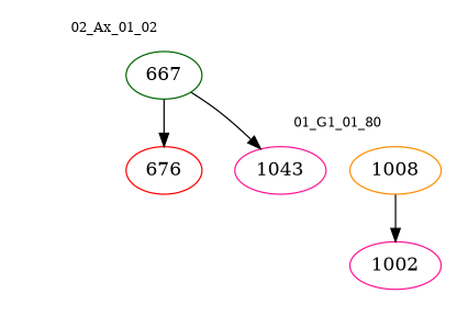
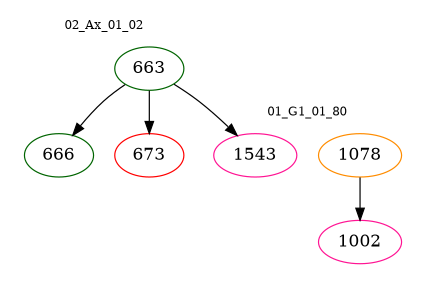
  digraph {
    fontname="DejaVu Serif"
    node [color=darkgreen fontname="DejaVu Serif"]
    edge [color=black fontname="DejaVu Serif"]
-   n1 [label=667]
-   n3 [color=red label=676]
-   n4 [color=darkorange label=1008]
+   n1 [label=663]
+   n2 [label=666]
+   n3 [color=red label=673]
+   n4 [color=darkorange label=1078]
    n5 [color=deeppink label=1002]
-   n6 [color=deeppink label=1043]
+   n6 [color=deeppink label=1543]
    subgraph cluster_1 {
      color=white
      fontsize=10
      label="02_Ax_01_02"
      n1
+     n2
      n3
    }
    subgraph cluster_2 {
      color=white
      fontsize=10
      label="01_G1_01_80"
      n4
      n5
      n6
    }
+   n1 -> n2
    n1 -> n3
    n1 -> n6
    n4 -> n5
  }
